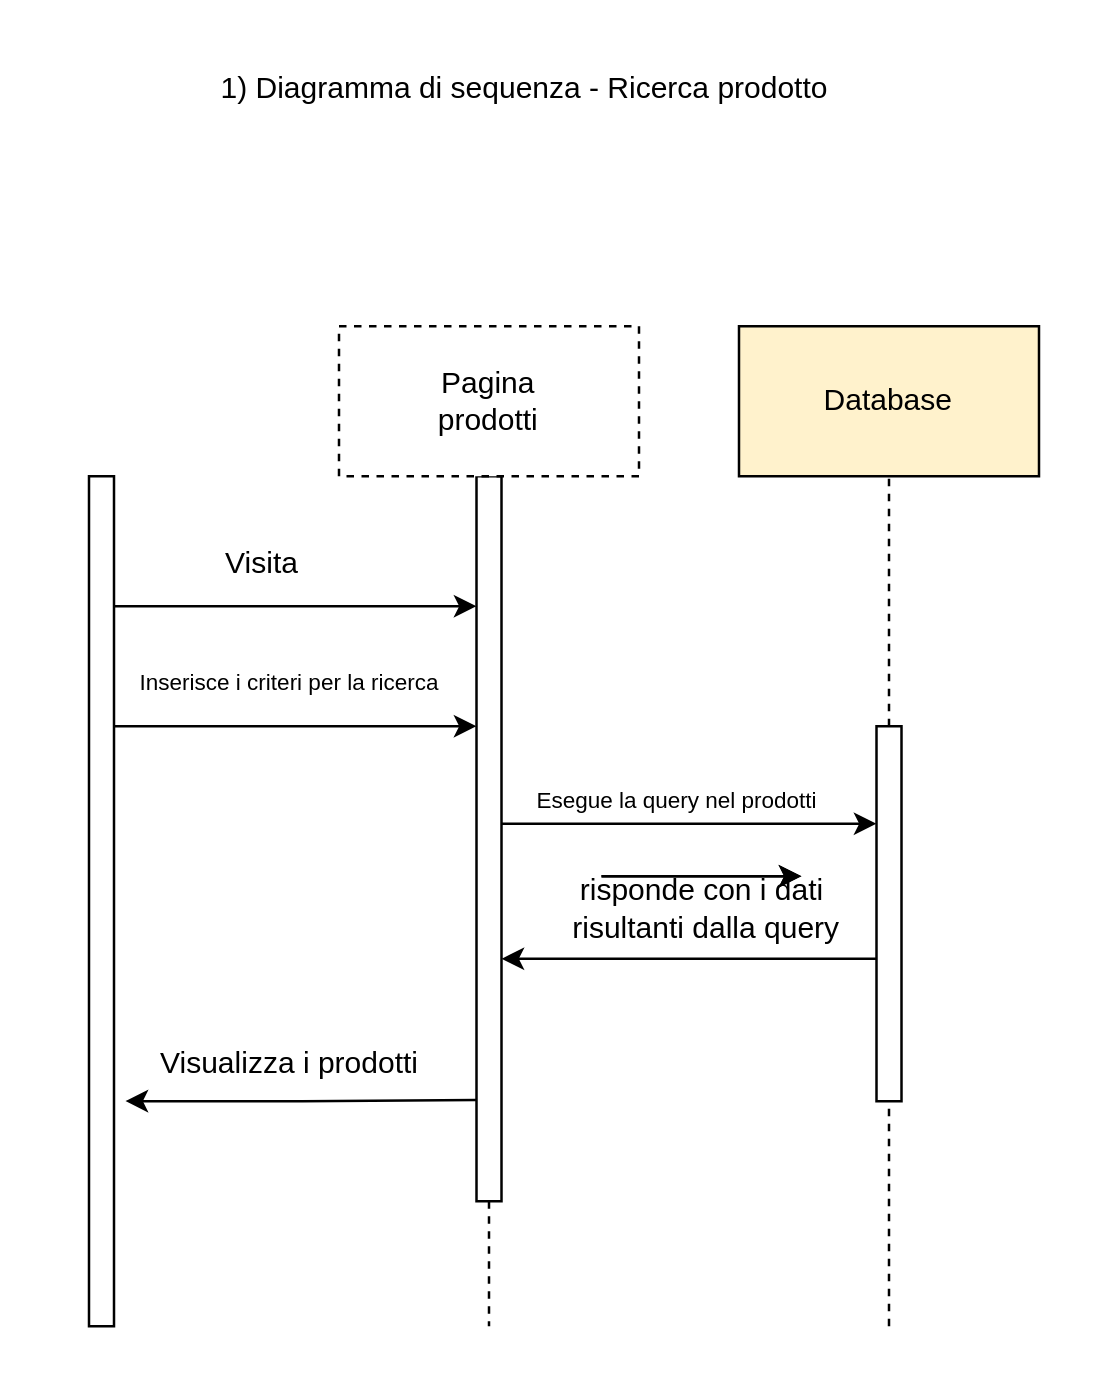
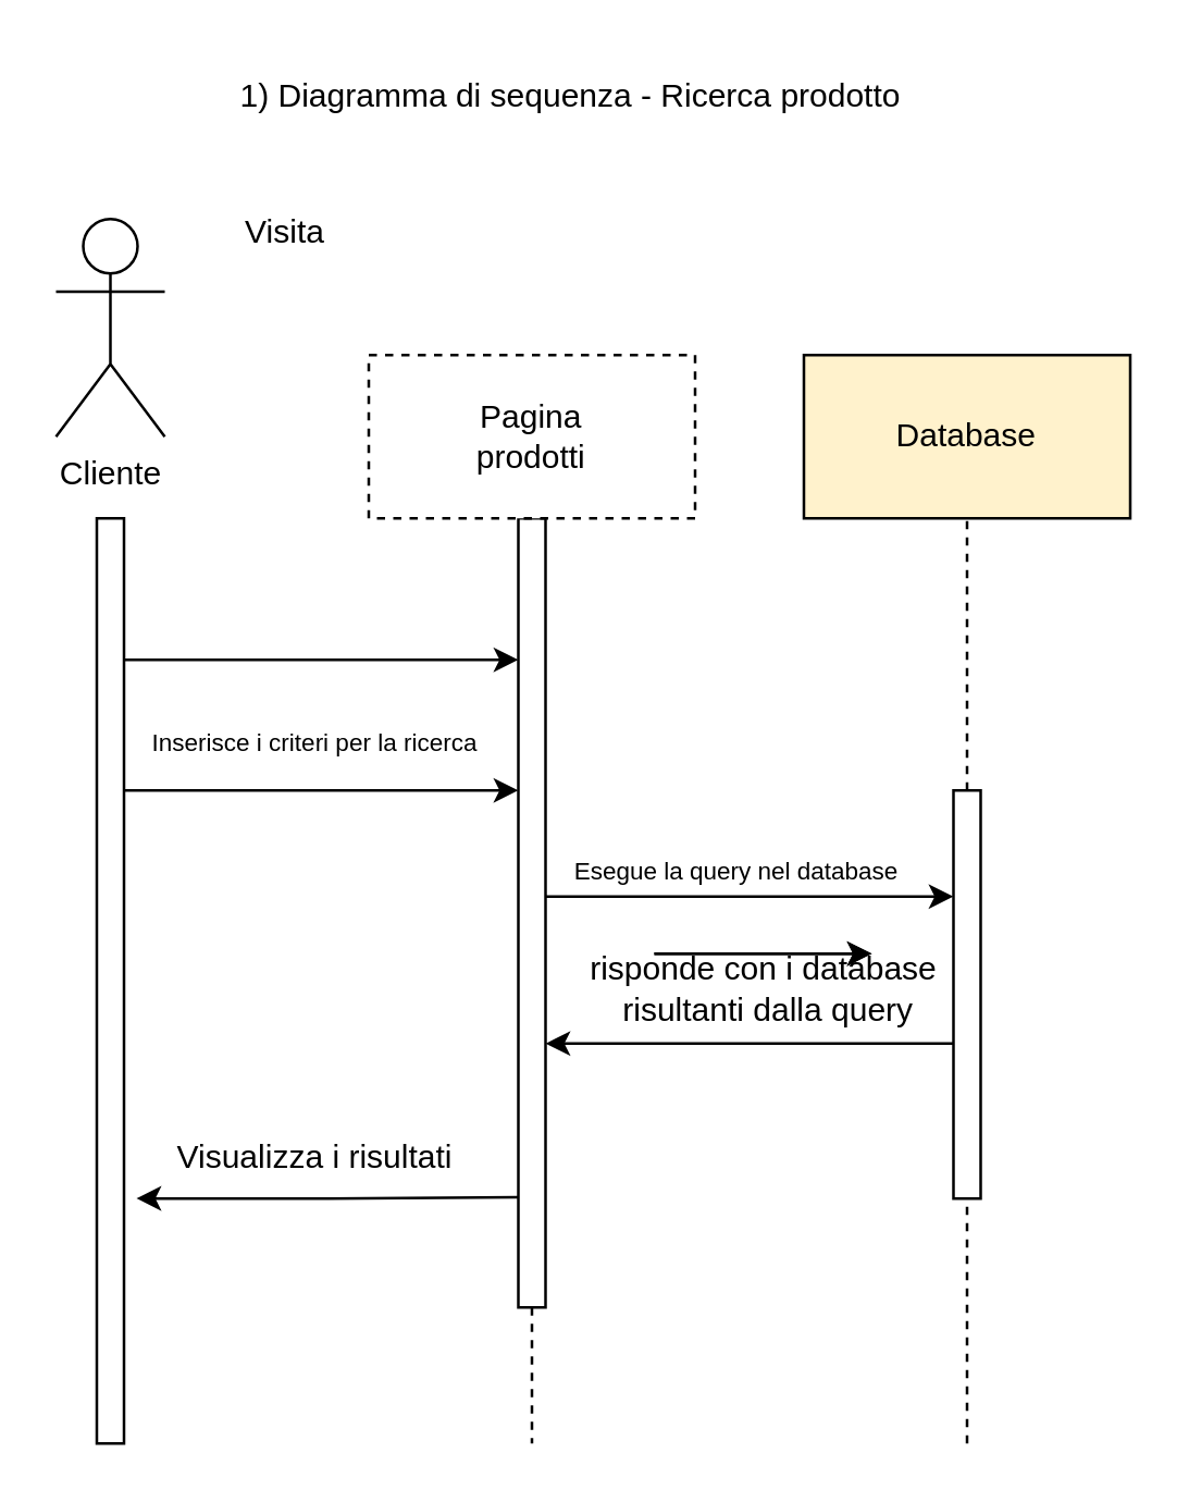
  <mxCell id="0" />
  <mxCell id="1" parent="0" />
  <mxCell id="2" value="1) Diagramma di sequenza - Ricerca prodotto" style="text;html=1;align=center;verticalAlign=middle;resizable=0;points=[];autosize=1;strokeColor=none;fillColor=none;" vertex="1" parent="1"><mxGeometry x="74" y="20" width="270" height="30" as="geometry" /></mxCell>
  <mxCell id="3" style="edgeStyle=orthogonalEdgeStyle;rounded=0;orthogonalLoop=1;jettySize=auto;html=1;exitX=1;exitY=0.25;exitDx=0;exitDy=0;entryX=0;entryY=0.25;entryDx=0;entryDy=0;" edge="1" parent="1"><mxGeometry relative="1" as="geometry"><mxPoint x="45" y="242" as="sourcePoint" /><mxPoint x="190" y="242" as="targetPoint" /></mxGeometry></mxCell>
  <mxCell id="4" style="edgeStyle=orthogonalEdgeStyle;rounded=0;orthogonalLoop=1;jettySize=auto;html=1;exitX=1;exitY=0.25;exitDx=0;exitDy=0;entryX=0;entryY=0.25;entryDx=0;entryDy=0;" edge="1" parent="1"><mxGeometry relative="1" as="geometry"><mxPoint x="45" y="290" as="sourcePoint" /><mxPoint x="190" y="290" as="targetPoint" /></mxGeometry></mxCell>
  <mxCell id="5" value="" style="whiteSpace=wrap;html=1;" vertex="1" parent="1"><mxGeometry x="35" y="190" width="10" height="340" as="geometry" /></mxCell>
+ <mxCell id="6" value="Cliente" style="shape=umlActor;verticalLabelPosition=bottom;verticalAlign=top;html=1;" vertex="1" parent="1"><mxGeometry x="20" y="80" width="40" height="80" as="geometry" /></mxCell>
  <mxCell id="7" style="edgeStyle=orthogonalEdgeStyle;rounded=0;orthogonalLoop=1;jettySize=auto;html=1;exitX=1;exitY=0.25;exitDx=0;exitDy=0;entryX=0;entryY=0.25;entryDx=0;entryDy=0;" edge="1" parent="1"><mxGeometry relative="1" as="geometry"><mxPoint x="200" y="329" as="sourcePoint" /><mxPoint x="350" y="329" as="targetPoint" /></mxGeometry></mxCell>
  <mxCell id="8" value="" style="whiteSpace=wrap;html=1;" vertex="1" parent="1"><mxGeometry x="190" y="190" width="10" height="290" as="geometry" /></mxCell>
  <mxCell id="9" style="edgeStyle=orthogonalEdgeStyle;rounded=0;orthogonalLoop=1;jettySize=auto;html=1;exitX=0;exitY=0.5;exitDx=0;exitDy=0;entryX=1;entryY=0.5;entryDx=0;entryDy=0;" edge="1" parent="1"><mxGeometry relative="1" as="geometry"><mxPoint x="350" y="383" as="sourcePoint" /><mxPoint x="200" y="383" as="targetPoint" /></mxGeometry></mxCell>
  <mxCell id="10" value="" style="whiteSpace=wrap;html=1;" vertex="1" parent="1"><mxGeometry x="350" y="290" width="10" height="150" as="geometry" /></mxCell>
  <mxCell id="11" value="Pagina&lt;br&gt;prodotti" style="rounded=0;whiteSpace=wrap;html=1;dashed=1;" vertex="1" parent="1"><mxGeometry x="135" y="130" width="120" height="60" as="geometry" /></mxCell>
- <mxCell id="12" value="Visita" style="text;html=1;align=center;verticalAlign=middle;resizable=0;points=[];autosize=1;strokeColor=none;fillColor=none;" vertex="1" parent="1"><mxGeometry x="79" y="210" width="50" height="30" as="geometry" /></mxCell>
+ <mxCell id="12" value="Visita" style="text;html=1;align=center;verticalAlign=middle;resizable=0;points=[];autosize=1;strokeColor=none;fillColor=none;" vertex="1" parent="1"><mxGeometry x="79" y="70" width="50" height="30" as="geometry" /></mxCell>
  <mxCell id="13" value="Inserisce i criteri per la ricerca" style="text;html=1;align=center;verticalAlign=middle;resizable=0;points=[];autosize=1;strokeColor=none;fillColor=none;fontSize=9;" vertex="1" parent="1"><mxGeometry x="45" y="263" width="140" height="20" as="geometry" /></mxCell>
  <mxCell id="14" value="Database" style="whiteSpace=wrap;html=1;fillColor=#fff2cc;" vertex="1" parent="1"><mxGeometry x="295" y="130" width="120" height="60" as="geometry" /></mxCell>
- <mxCell id="15" value="Esegue la query nel prodotti" style="text;html=1;align=center;verticalAlign=middle;resizable=0;points=[];autosize=1;strokeColor=none;fillColor=none;fontSize=9;" vertex="1" parent="1"><mxGeometry x="200" y="310" width="140" height="20" as="geometry" /></mxCell>
+ <mxCell id="15" value="Esegue la query nel database" style="text;html=1;align=center;verticalAlign=middle;resizable=0;points=[];autosize=1;strokeColor=none;fillColor=none;fontSize=9;" vertex="1" parent="1"><mxGeometry x="200" y="310" width="140" height="20" as="geometry" /></mxCell>
  <mxCell id="16" style="edgeStyle=orthogonalEdgeStyle;rounded=0;orthogonalLoop=1;jettySize=auto;html=1;exitX=0;exitY=0.75;exitDx=0;exitDy=0;entryX=1.46;entryY=0.641;entryDx=0;entryDy=0;entryPerimeter=0;" edge="1" parent="1"><mxGeometry relative="1" as="geometry"><mxPoint x="190" y="439.5" as="sourcePoint" /><mxPoint x="49.6" y="439.94" as="targetPoint" /></mxGeometry></mxCell>
- <mxCell id="17" value="Visualizza i prodotti" style="text;html=1;align=center;verticalAlign=middle;resizable=0;points=[];autosize=1;strokeColor=none;fillColor=none;" vertex="1" parent="1"><mxGeometry x="55" y="410" width="120" height="30" as="geometry" /></mxCell>
- <mxCell id="18" value="risponde con i dati&lt;br&gt;&amp;nbsp;risultanti dalla query" style="text;html=1;align=center;verticalAlign=middle;resizable=0;points=[];autosize=1;strokeColor=none;fillColor=none;" vertex="1" parent="1"><mxGeometry x="215" y="343" width="130" height="40" as="geometry" /></mxCell>
+ <mxCell id="17" value="Visualizza i risultati" style="text;html=1;align=center;verticalAlign=middle;resizable=0;points=[];autosize=1;strokeColor=none;fillColor=none;" vertex="1" parent="1"><mxGeometry x="55" y="410" width="120" height="30" as="geometry" /></mxCell>
+ <mxCell id="18" value="risponde con i database&lt;br&gt;&amp;nbsp;risultanti dalla query" style="text;html=1;align=center;verticalAlign=middle;resizable=0;points=[];autosize=1;strokeColor=none;fillColor=none;" vertex="1" parent="1"><mxGeometry x="215" y="343" width="130" height="40" as="geometry" /></mxCell>
  <mxCell id="19" value="" style="edgeStyle=none;orthogonalLoop=1;jettySize=auto;html=1;rounded=0;" edge="1" parent="1"><mxGeometry width="80" relative="1" as="geometry"><mxPoint x="240" y="350" as="sourcePoint" /><mxPoint x="320" y="350" as="targetPoint" /><Array as="points" /></mxGeometry></mxCell>
  <mxCell id="20" value="" style="edgeStyle=none;orthogonalLoop=1;jettySize=auto;html=1;rounded=0;" edge="1" parent="1"><mxGeometry width="80" relative="1" as="geometry"><mxPoint x="240" y="350" as="sourcePoint" /><mxPoint x="320" y="350" as="targetPoint" /><Array as="points" /></mxGeometry></mxCell>
  <mxCell id="21" value="" style="endArrow=none;dashed=1;html=1;rounded=0;entryX=0.5;entryY=1;entryDx=0;entryDy=0;exitX=0.5;exitY=0;exitDx=0;exitDy=0;" edge="1" parent="1" source="10" target="14"><mxGeometry width="50" height="50" relative="1" as="geometry"><mxPoint x="260" y="390" as="sourcePoint" /><mxPoint x="310" y="340" as="targetPoint" /></mxGeometry></mxCell>
  <mxCell id="22" value="" style="endArrow=none;dashed=1;html=1;rounded=0;entryX=0.5;entryY=1;entryDx=0;entryDy=0;" edge="1" parent="1" target="10"><mxGeometry width="50" height="50" relative="1" as="geometry"><mxPoint x="355" y="530" as="sourcePoint" /><mxPoint x="410" y="460" as="targetPoint" /></mxGeometry></mxCell>
  <mxCell id="23" value="" style="endArrow=none;dashed=1;html=1;rounded=0;exitX=0.5;exitY=1;exitDx=0;exitDy=0;" edge="1" parent="1" source="8"><mxGeometry width="50" height="50" relative="1" as="geometry"><mxPoint x="260" y="390" as="sourcePoint" /><mxPoint x="195" y="530" as="targetPoint" /></mxGeometry></mxCell>
